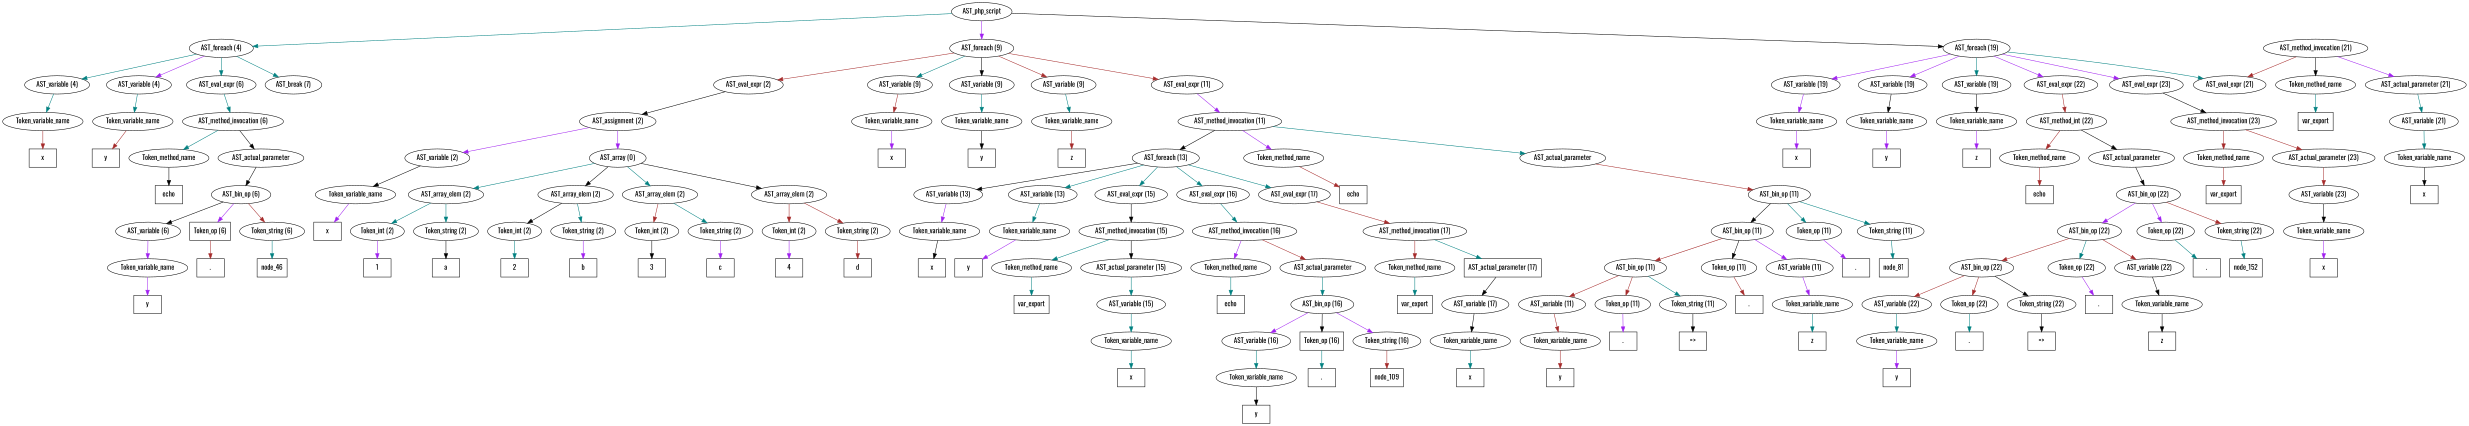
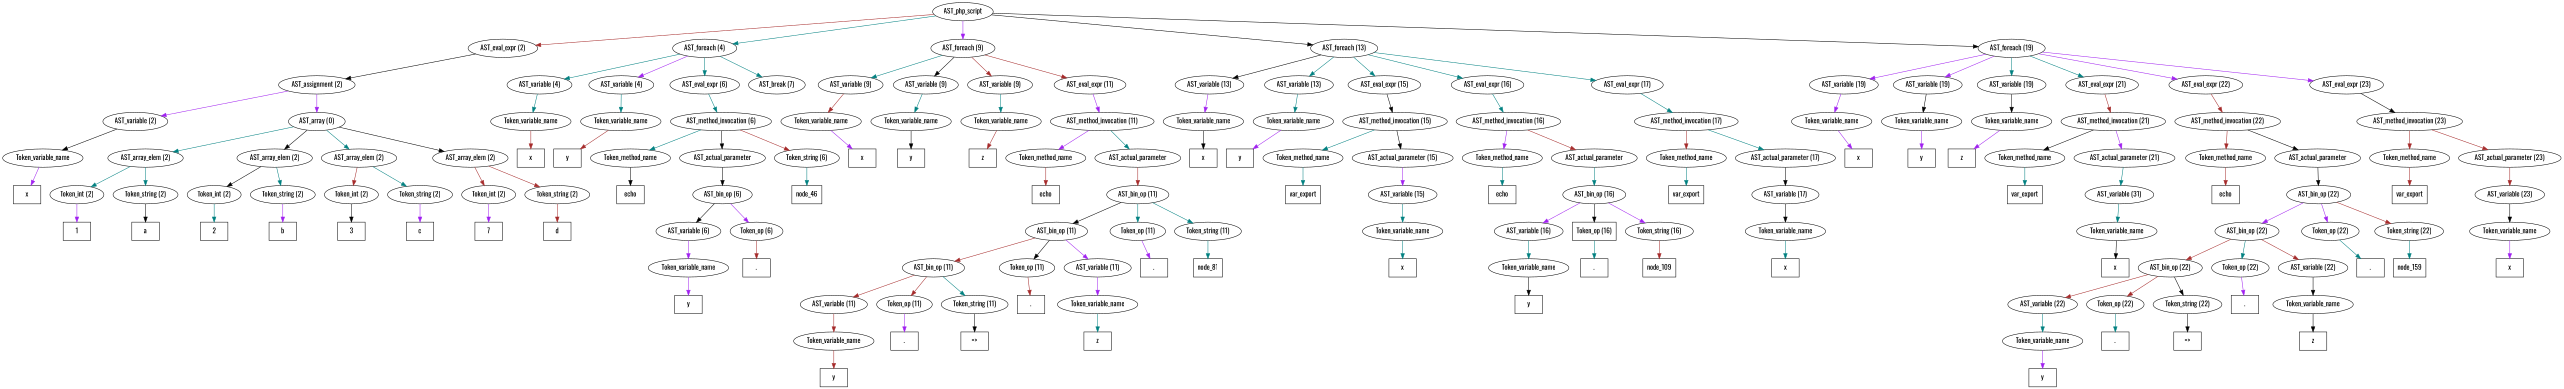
  digraph {
    fontname=Oswald
    node [fontname=Oswald]
    edge [color=teal fontname=Oswald]
    n1 [label=AST_php_script]
    n2 [label="AST_eval_expr (2)"]
    n3 [label="AST_foreach (4)"]
    n4 [label="AST_foreach (9)"]
    n5 [label="AST_foreach (13)"]
    n6 [label="AST_foreach (19)"]
    n7 [label="AST_assignment (2)"]
    n8 [label="AST_variable (4)"]
    n9 [label="AST_variable (4)"]
    n10 [label="AST_eval_expr (6)"]
    n11 [label="AST_break (7)"]
    n12 [label="AST_variable (9)"]
    n13 [label="AST_variable (9)"]
    n14 [label="AST_variable (9)"]
    n15 [label="AST_eval_expr (11)"]
    n16 [label="AST_variable (13)"]
    n17 [label="AST_variable (13)"]
    n18 [label="AST_eval_expr (15)"]
    n19 [label="AST_eval_expr (16)"]
    n20 [label="AST_eval_expr (17)"]
    n21 [label="AST_variable (19)"]
    n22 [label="AST_variable (19)"]
    n23 [label="AST_variable (19)"]
    n24 [label="AST_eval_expr (21)"]
    n25 [label="AST_eval_expr (22)"]
    n26 [label="AST_eval_expr (23)"]
    n27 [label="AST_variable (2)"]
    n28 [label="AST_array (0)"]
    n29 [label=Token_variable_name]
    n30 [label="AST_array_elem (2)"]
    n31 [label="AST_array_elem (2)"]
    n32 [label="AST_array_elem (2)"]
    n33 [label="AST_array_elem (2)"]
    n34 [label=x shape=box]
    n35 [label="Token_int (2)"]
    n36 [label="Token_string (2)"]
    n37 [label="Token_int (2)"]
    n38 [label="Token_string (2)"]
    n39 [label="Token_int (2)"]
    n40 [label="Token_string (2)"]
    n41 [label="Token_int (2)"]
    n42 [label="Token_string (2)"]
    n43 [label=1 shape=box]
    n44 [label=a shape=box]
    n45 [label=2 shape=box]
    n46 [label=b shape=box]
    n47 [label=3 shape=box]
    n48 [label=c shape=box]
-   n49 [label=4 shape=box]
+   n49 [label=7 shape=box]
    n50 [label=d shape=box]
    n51 [label=Token_variable_name]
    n52 [label=Token_variable_name]
    n53 [label="AST_method_invocation (6)"]
    n54 [label=x shape=box]
    n55 [label=y shape=box]
    n56 [label=Token_method_name]
    n57 [label=AST_actual_parameter]
    n58 [label=echo shape=box]
    n59 [label="AST_bin_op (6)"]
    n60 [label="AST_variable (6)"]
-   n61 [label="Token_op (6)" shape=box]
+   n61 [label="Token_op (6)"]
    n62 [label="Token_string (6)"]
    n63 [label=Token_variable_name]
    n64 [label="." shape=box]
    node_46 [shape=box]
    n66 [label=y shape=box]
    n67 [label=Token_variable_name]
    n68 [label=Token_variable_name]
    n69 [label=Token_variable_name]
    n70 [label="AST_method_invocation (11)"]
    n71 [label=x shape=box]
    n72 [label=y shape=box]
    n73 [label=z shape=box]
    n74 [label=Token_method_name]
    n75 [label=AST_actual_parameter]
    n76 [label=echo shape=box]
    n77 [label="AST_bin_op (11)"]
    n78 [label="AST_bin_op (11)"]
    n79 [label="Token_op (11)"]
    n80 [label="Token_string (11)"]
    n81 [label="AST_bin_op (11)"]
    n82 [label="Token_op (11)"]
    n83 [label="AST_variable (11)"]
    n84 [label="." shape=box]
    node_81 [shape=box]
    n86 [label="AST_variable (11)"]
    n87 [label="Token_op (11)"]
    n88 [label="Token_string (11)"]
    n89 [label="." shape=box]
    n90 [label=Token_variable_name]
    n91 [label=Token_variable_name]
    n92 [label="." shape=box]
    n93 [label=" => " shape=box]
    n94 [label=y shape=box]
    n95 [label=z shape=box]
    n96 [label=Token_variable_name]
    n97 [label=Token_variable_name]
    n98 [label="AST_method_invocation (15)"]
    n99 [label="AST_method_invocation (16)"]
    n100 [label="AST_method_invocation (17)"]
    n101 [label=x shape=box]
    n102 [label=y shape=box]
    n103 [label=Token_method_name]
    n104 [label="AST_actual_parameter (15)"]
    n105 [label=var_export shape=box]
    n106 [label="AST_variable (15)"]
    n107 [label=Token_variable_name]
    n108 [label=x shape=box]
    n109 [label=Token_method_name]
    n110 [label=AST_actual_parameter]
    n111 [label=echo shape=box]
    n112 [label="AST_bin_op (16)"]
    n113 [label="AST_variable (16)"]
    n114 [label="Token_op (16)" shape=box]
    n115 [label="Token_string (16)"]
    n116 [label=Token_variable_name]
    n117 [label="." shape=box]
    node_109 [shape=box]
    n119 [label=y shape=box]
    n120 [label=Token_method_name]
-   n121 [label="AST_actual_parameter (17)" shape=box]
+   n121 [label="AST_actual_parameter (17)"]
    n122 [label=var_export shape=box]
    n123 [label="AST_variable (17)"]
    n124 [label=Token_variable_name]
    n125 [label=x shape=box]
    n126 [label=Token_variable_name]
    n127 [label=Token_variable_name]
    n128 [label=Token_variable_name]
    n129 [label="AST_method_invocation (21)"]
-   n130 [label="AST_method_int (22)"]
+   n130 [label="AST_method_invocation (22)"]
    n131 [label="AST_method_invocation (23)"]
    n132 [label=x shape=box]
    n133 [label=y shape=box]
    n134 [label=z shape=box]
    n135 [label=Token_method_name]
    n136 [label="AST_actual_parameter (21)"]
    n137 [label=var_export shape=box]
-   n138 [label="AST_variable (21)"]
+   n138 [label="AST_variable (31)"]
    n139 [label=Token_variable_name]
    n140 [label=x shape=box]
    n141 [label=Token_method_name]
    n142 [label=AST_actual_parameter]
    n143 [label=echo shape=box]
    n144 [label="AST_bin_op (22)"]
    n145 [label="AST_bin_op (22)"]
    n146 [label="Token_op (22)"]
    n147 [label="Token_string (22)"]
    n148 [label="AST_bin_op (22)"]
    n149 [label="Token_op (22)"]
    n150 [label="AST_variable (22)"]
    n151 [label="." shape=box]
-   node_159 [shape=box label=node_152]
+   node_159 [shape=box]
    n153 [label="AST_variable (22)"]
    n154 [label="Token_op (22)"]
    n155 [label="Token_string (22)"]
    n156 [label="." shape=box]
    n157 [label=Token_variable_name]
    n158 [label=Token_variable_name]
    n159 [label="." shape=box]
    n160 [label=" => " shape=box]
    n161 [label=y shape=box]
    n162 [label=z shape=box]
    n163 [label=Token_method_name]
    n164 [label="AST_actual_parameter (23)"]
    n165 [label=var_export shape=box]
    n166 [label="AST_variable (23)"]
    n167 [label=Token_variable_name]
    n168 [label=x shape=box]
-   n4 -> n2 [color=brown]
+   n1 -> n2 [color=brown]
    n1 -> n3
    n1 -> n4 [color=purple]
-   n70 -> n5 [color=black]
+   n1 -> n5 [color=black]
    n1 -> n6 [color=black]
    n2 -> n7 [color=black]
    n3 -> n8
    n3 -> n9 [color=purple]
    n3 -> n10
    n3 -> n11
    n4 -> n12
    n4 -> n13 [color=black]
    n4 -> n14 [color=brown]
    n4 -> n15 [color=brown]
    n5 -> n16 [color=black]
    n5 -> n17
    n5 -> n18
    n5 -> n19
    n5 -> n20
    n6 -> n21 [color=purple]
    n6 -> n22 [color=purple]
    n6 -> n23
    n6 -> n24
    n6 -> n25 [color=purple]
    n6 -> n26 [color=purple]
    n7 -> n27 [color=purple]
    n7 -> n28 [color=purple]
    n8 -> n51
    n9 -> n52
    n10 -> n53
    n12 -> n67 [color=brown]
    n13 -> n68
    n14 -> n69
    n15 -> n70 [color=purple]
    n16 -> n96 [color=purple]
    n17 -> n97
    n18 -> n98 [color=black]
    n19 -> n99
-   n20 -> n100 [color=brown]
+   n20 -> n100
    n21 -> n126 [color=purple]
    n22 -> n127 [color=black]
    n23 -> n128 [color=black]
-   n129 -> n24 [color=brown]
+   n24 -> n129 [color=brown]
    n25 -> n130 [color=brown]
    n26 -> n131 [color=black]
    n27 -> n29 [color=black]
    n28 -> n30
    n28 -> n31 [color=black]
    n28 -> n32
    n28 -> n33 [color=black]
    n29 -> n34 [color=purple]
    n30 -> n35
    n30 -> n36
    n31 -> n37 [color=black]
    n31 -> n38
    n32 -> n39 [color=brown]
    n32 -> n40
    n33 -> n41 [color=brown]
    n33 -> n42 [color=brown]
    n35 -> n43 [color=purple]
    n36 -> n44 [color=black]
    n37 -> n45
    n38 -> n46 [color=purple]
    n39 -> n47 [color=black]
    n40 -> n48 [color=purple]
    n41 -> n49 [color=purple]
    n42 -> n50 [color=brown]
    n51 -> n54 [color=brown]
    n52 -> n55 [color=brown]
    n53 -> n56
    n53 -> n57 [color=black]
    n56 -> n58 [color=black]
    n57 -> n59 [color=black]
    n59 -> n60 [color=black]
    n59 -> n61 [color=purple]
-   n59 -> n62 [color=brown]
+   n53 -> n62 [color=brown]
    n60 -> n63 [color=purple]
    n61 -> n64 [color=brown]
    n62 -> node_46
    n63 -> n66 [color=purple]
    n67 -> n71 [color=purple]
    n68 -> n72 [color=black]
    n69 -> n73 [color=brown]
    n70 -> n74 [color=purple]
    n70 -> n75
    n74 -> n76 [color=brown]
    n75 -> n77 [color=brown]
    n77 -> n78 [color=black]
    n77 -> n79
    n77 -> n80
    n78 -> n81 [color=brown]
    n78 -> n82 [color=black]
    n78 -> n83 [color=purple]
    n79 -> n84 [color=purple]
    n80 -> node_81
    n81 -> n86 [color=brown]
    n81 -> n87 [color=brown]
    n81 -> n88
    n82 -> n89 [color=brown]
    n83 -> n90 [color=purple]
    n86 -> n91 [color=brown]
    n87 -> n92 [color=purple]
    n88 -> n93 [color=black]
    n90 -> n95
    n91 -> n94 [color=brown]
    n96 -> n101 [color=black]
    n97 -> n102 [color=purple]
    n98 -> n103
    n98 -> n104 [color=black]
    n99 -> n109 [color=purple]
    n99 -> n110 [color=brown]
    n100 -> n120 [color=brown]
    n100 -> n121
    n103 -> n105
-   n104 -> n106
+   n104 -> n106 [color=purple]
    n106 -> n107
    n107 -> n108
    n109 -> n111
    n110 -> n112
    n112 -> n113 [color=purple]
    n112 -> n114 [color=black]
    n112 -> n115 [color=purple]
    n113 -> n116
    n114 -> n117
    n115 -> node_109 [color=brown]
    n116 -> n119 [color=black]
    n120 -> n122
    n121 -> n123 [color=black]
    n123 -> n124 [color=black]
    n124 -> n125
    n126 -> n132 [color=purple]
    n127 -> n133 [color=purple]
    n128 -> n134 [color=purple]
    n129 -> n135 [color=black]
    n129 -> n136 [color=purple]
    n130 -> n141 [color=brown]
    n130 -> n142 [color=black]
    n131 -> n163 [color=brown]
    n131 -> n164 [color=brown]
    n135 -> n137
    n136 -> n138
    n138 -> n139
    n139 -> n140 [color=black]
    n141 -> n143 [color=brown]
    n142 -> n144 [color=black]
    n144 -> n145 [color=purple]
    n144 -> n146 [color=purple]
    n144 -> n147 [color=brown]
    n145 -> n148 [color=brown]
    n145 -> n149
    n145 -> n150 [color=brown]
    n146 -> n151
    n147 -> node_159
    n148 -> n153 [color=brown]
    n148 -> n154 [color=brown]
    n148 -> n155 [color=black]
    n149 -> n156 [color=purple]
    n150 -> n157 [color=black]
    n153 -> n158
    n154 -> n159
    n155 -> n160 [color=black]
    n157 -> n162 [color=black]
    n158 -> n161 [color=purple]
    n163 -> n165 [color=brown]
    n164 -> n166 [color=brown]
    n166 -> n167 [color=black]
    n167 -> n168 [color=purple]
  }
